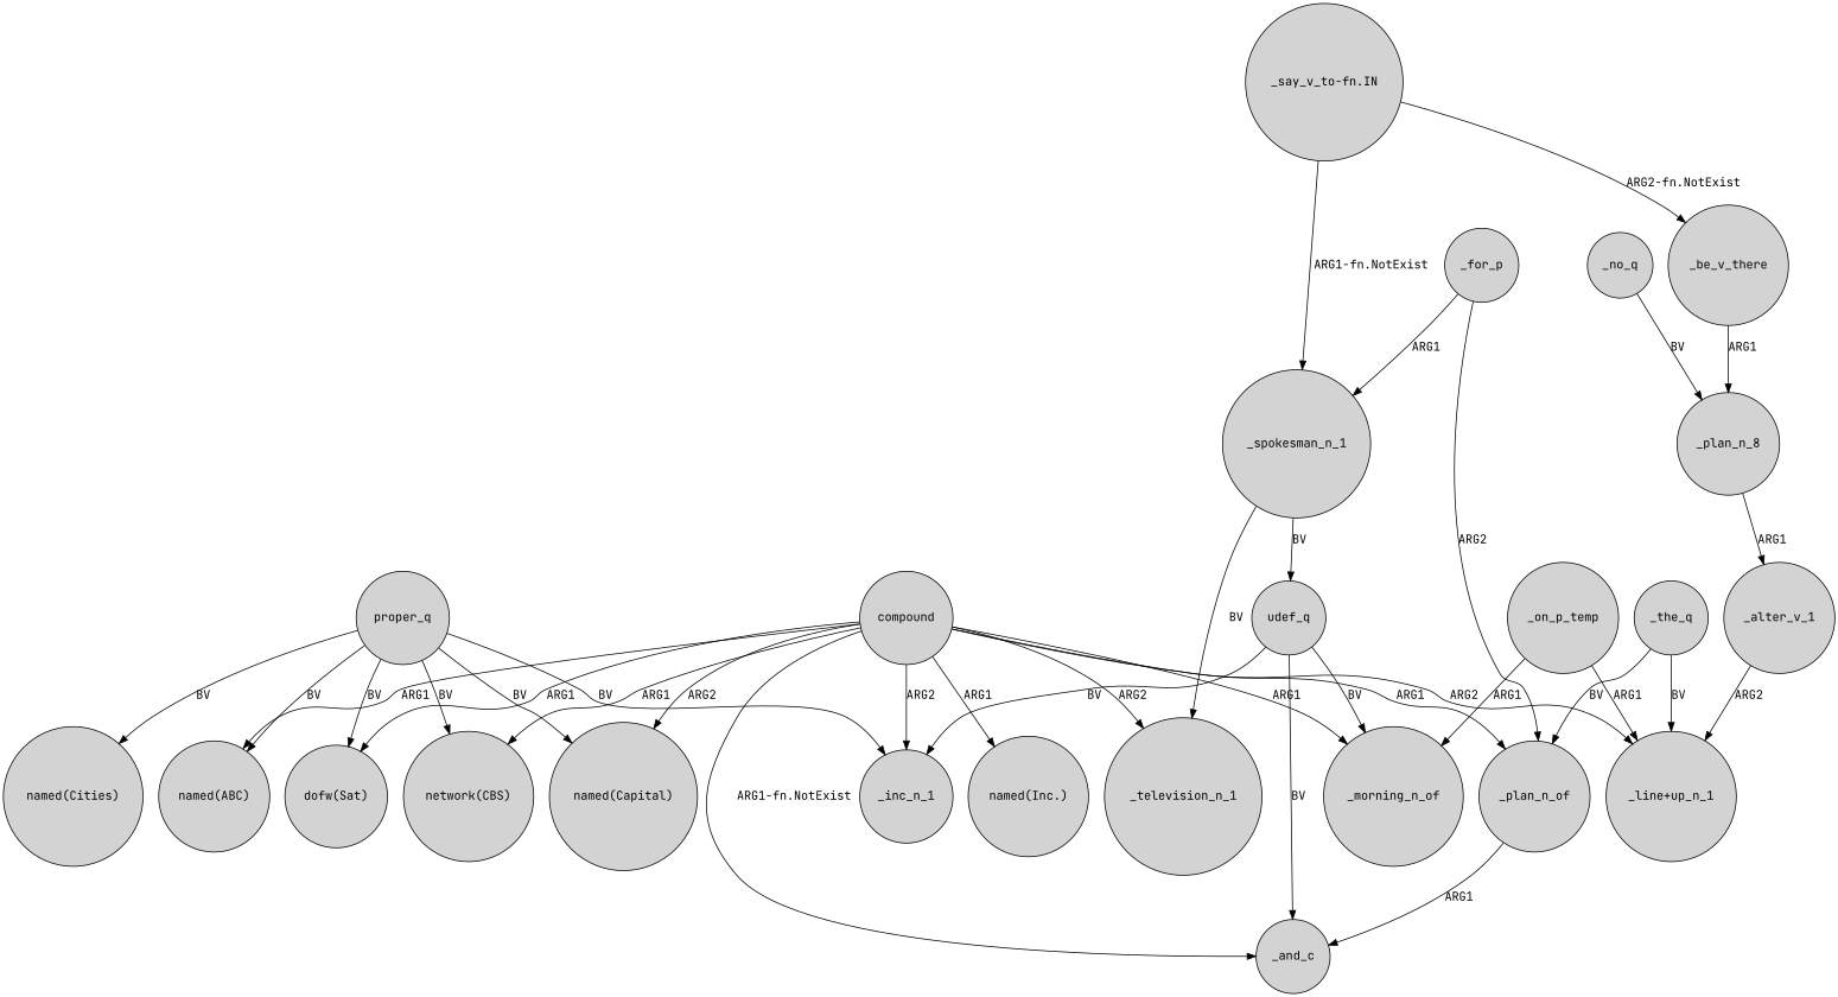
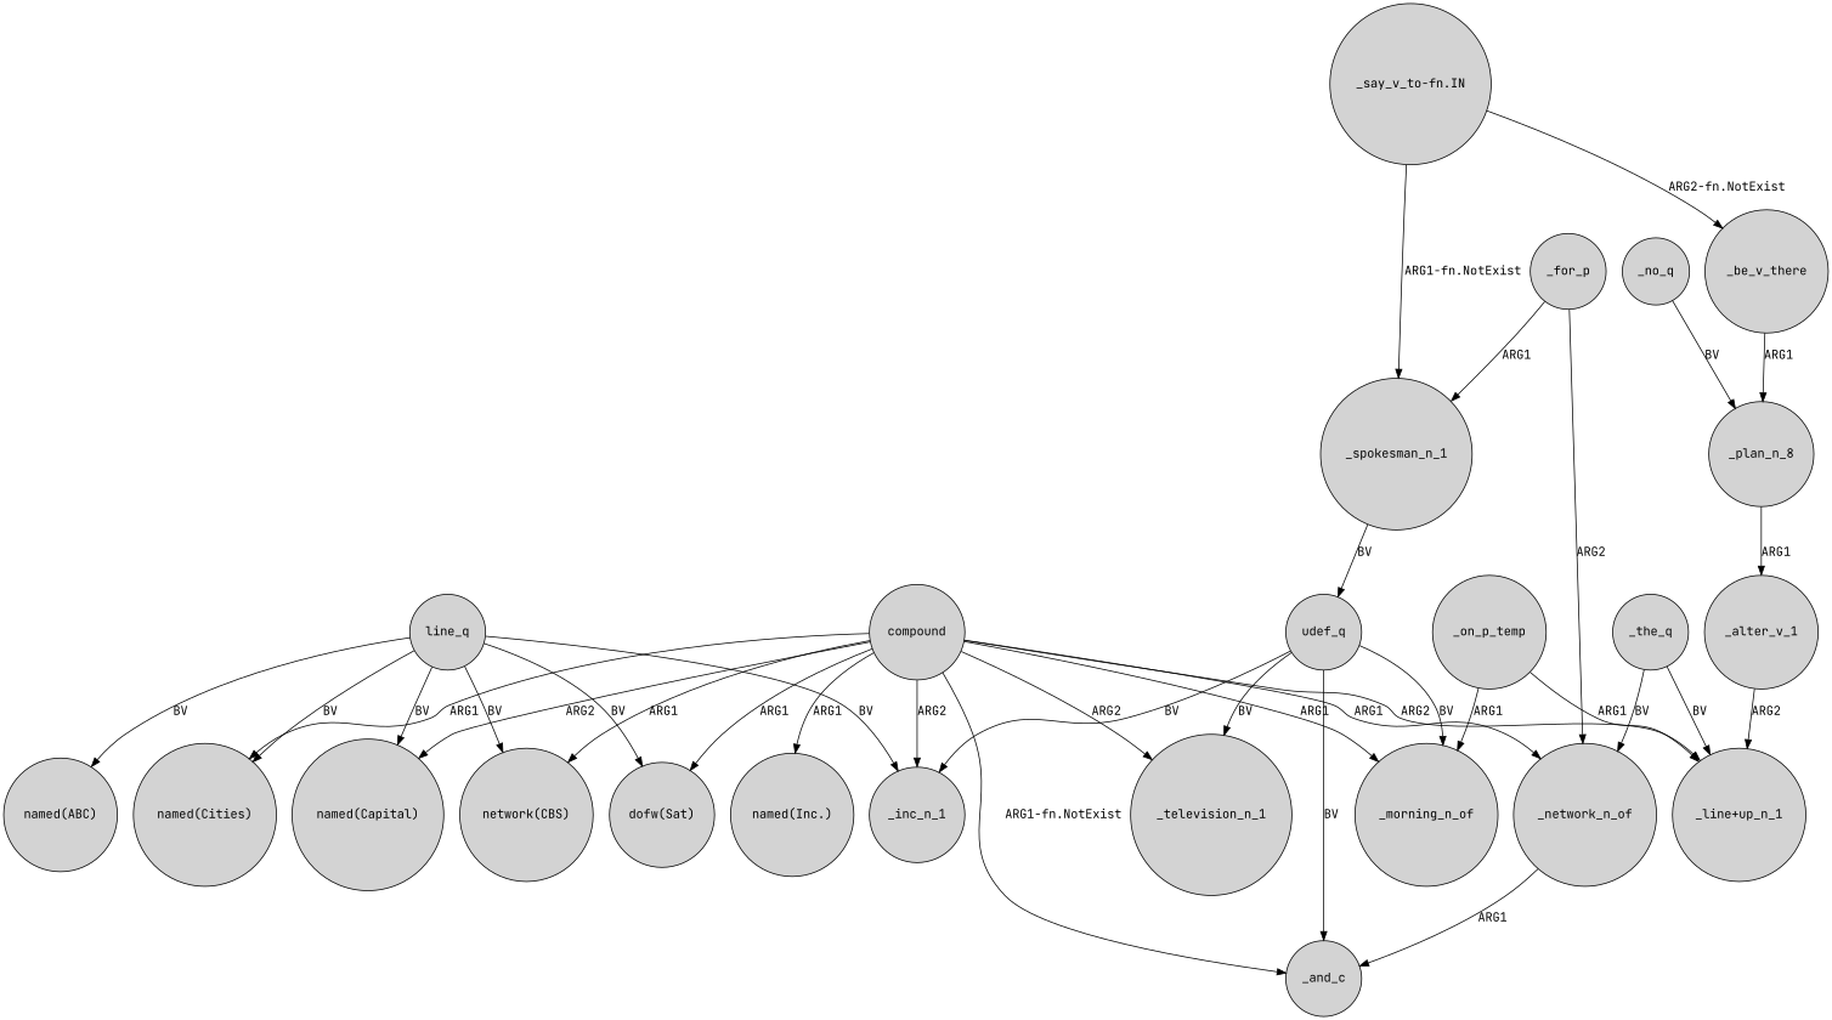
  digraph {
    fontname="JetBrains Mono"
    node [fontname="JetBrains Mono" shape=circle style=filled]
    edge [fontname="JetBrains Mono"]
-   proper_q
+   proper_q [label=line_q]
    "named(Capital)"
    n3 [label="network(CBS)"]
    "dofw(Sat)"
    "named(Cities)"
    "named(ABC)"
    _inc_n_1
    _for_p
    _spokesman_n_1
-   _network_n_of [label=_plan_n_of]
+   _network_n_of
    udef_q
    _and_c
    _television_n_1
    _morning_n_of
    n15 [label=_plan_n_8]
    _alter_v_1
    "_line+up_n_1"
    compound
    "named(Inc.)"
    _no_q
    _be_v_there
    _the_q
    "_say_v_to-fn.IN"
    _on_p_temp
    proper_q -> "named(Capital)" [label=BV]
    proper_q -> n3 [label=BV]
    proper_q -> "dofw(Sat)" [label=BV]
    proper_q -> "named(Cities)" [label=BV]
    proper_q -> "named(ABC)" [label=BV]
    proper_q -> _inc_n_1 [label=BV]
    _for_p -> _spokesman_n_1 [label=ARG1]
    _for_p -> _network_n_of [label=ARG2]
    _spokesman_n_1 -> udef_q [label=BV]
    _network_n_of -> _and_c [label=ARG1]
    udef_q -> _inc_n_1 [label=BV]
    udef_q -> _and_c [label=BV]
-   _spokesman_n_1 -> _television_n_1 [label=BV]
+   udef_q -> _television_n_1 [label=BV]
    udef_q -> _morning_n_of [label=BV]
    n15 -> _alter_v_1 [label=ARG1]
    _alter_v_1 -> "_line+up_n_1" [label=ARG2]
    compound -> "named(Capital)" [label=ARG2]
    compound -> n3 [label=ARG1]
    compound -> "dofw(Sat)" [label=ARG1]
-   compound -> "named(ABC)" [label=ARG1]
+   compound -> "named(Cities)" [label=ARG1]
    compound -> _inc_n_1 [label=ARG2]
    compound -> _network_n_of [label=ARG1]
    compound -> _and_c [label="ARG1-fn.NotExist"]
    compound -> _television_n_1 [label=ARG2]
    compound -> _morning_n_of [label=ARG1]
    compound -> "_line+up_n_1" [label=ARG2]
    compound -> "named(Inc.)" [label=ARG1]
    _no_q -> n15 [label=BV]
    _be_v_there -> n15 [label=ARG1]
    _the_q -> _network_n_of [label=BV]
    _the_q -> "_line+up_n_1" [label=BV]
    "_say_v_to-fn.IN" -> _spokesman_n_1 [label="ARG1-fn.NotExist"]
    "_say_v_to-fn.IN" -> _be_v_there [label="ARG2-fn.NotExist"]
    _on_p_temp -> _morning_n_of [label=ARG1]
    _on_p_temp -> "_line+up_n_1" [label=ARG1]
  }
